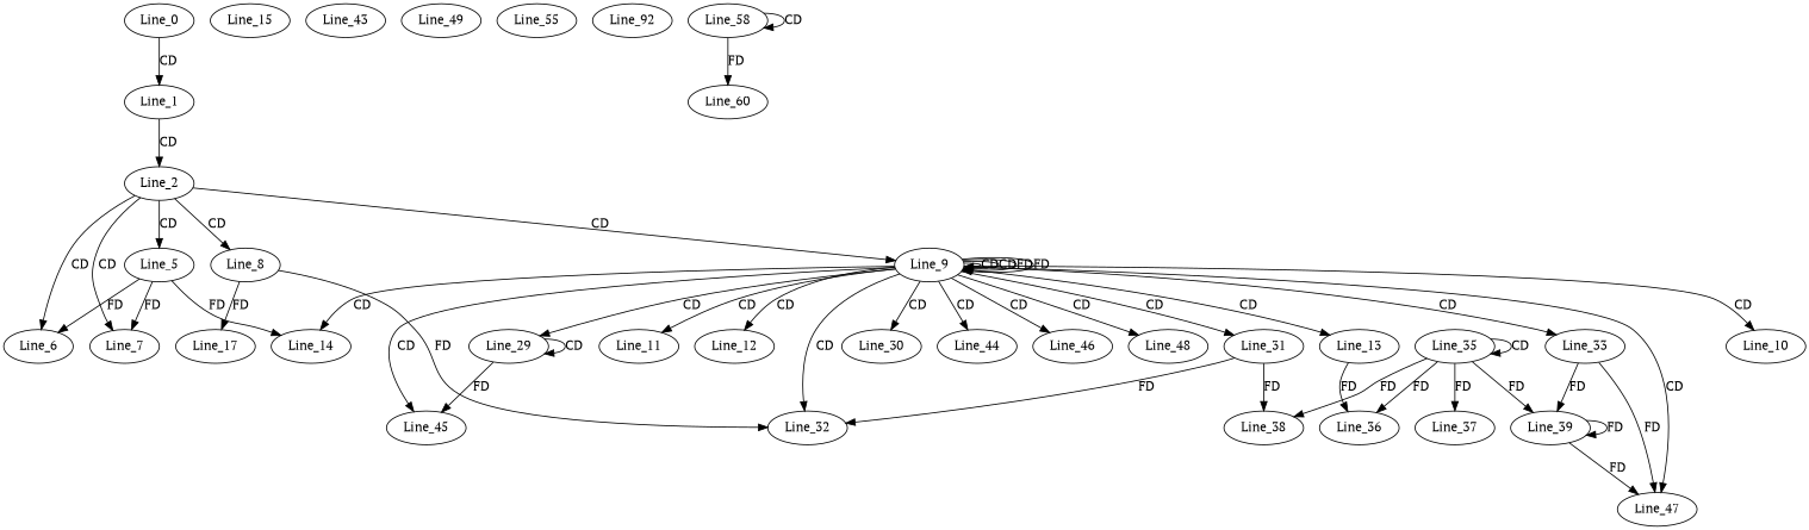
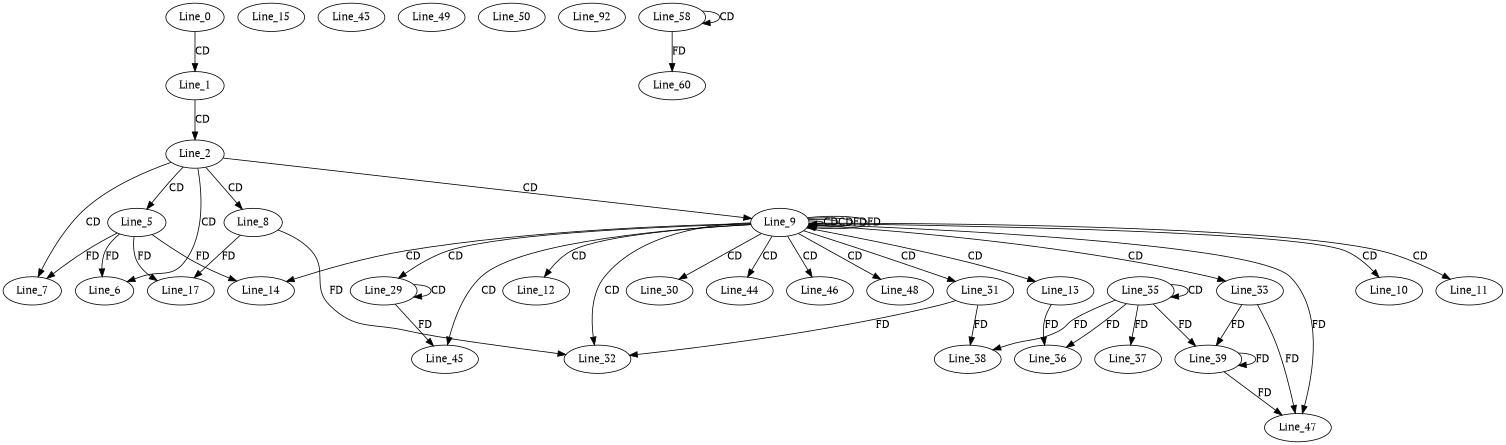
  digraph {
    fontname="PT Serif"
    node [fontname="PT Serif"]
    edge [fontname="PT Serif"]
    Line_0
    Line_1
    Line_2
    Line_5
    Line_6
    Line_7
    Line_8
    Line_9
    Line_14
    Line_17
    Line_32
    Line_10
    Line_11
    Line_12
    Line_13
    Line_29
    Line_30
    Line_31
    Line_33
    Line_44
    Line_45
    Line_46
    Line_47
    Line_48
    Line_36
    Line_38
    Line_39
    Line_15
    Line_35
    Line_37
    Line_43
    Line_49
-   Line_50 [label=Line_55]
+   Line_50
    n34 [label=Line_92]
    Line_58
    Line_60
    Line_0 -> Line_1 [label=CD]
    Line_1 -> Line_2 [label=CD]
    Line_2 -> Line_5 [label=CD]
    Line_2 -> Line_6 [label=CD]
    Line_2 -> Line_7 [label=CD]
    Line_2 -> Line_8 [label=CD]
    Line_2 -> Line_9 [label=CD]
    Line_5 -> Line_6 [label=FD]
    Line_5 -> Line_7 [label=FD]
    Line_5 -> Line_14 [label=FD]
+   Line_5 -> Line_17 [label=FD]
    Line_8 -> Line_17 [label=FD]
    Line_8 -> Line_32 [label=FD]
    Line_9 -> Line_9 [label=CD]
    Line_9 -> Line_9 [label=CD]
    Line_9 -> Line_9 [label=FD]
    Line_9 -> Line_9 [label=FD]
    Line_9 -> Line_14 [label=CD]
    Line_9 -> Line_32 [label=CD]
    Line_9 -> Line_10 [label=CD]
    Line_9 -> Line_11 [label=CD]
    Line_9 -> Line_12 [label=CD]
    Line_9 -> Line_13 [label=CD]
    Line_9 -> Line_29 [label=CD]
    Line_9 -> Line_30 [label=CD]
    Line_9 -> Line_31 [label=CD]
    Line_9 -> Line_33 [label=CD]
    Line_9 -> Line_44 [label=CD]
    Line_9 -> Line_45 [label=CD]
    Line_9 -> Line_46 [label=CD]
-   Line_9 -> Line_47 [label=CD]
+   Line_9 -> Line_47 [label=FD]
    Line_9 -> Line_48 [label=CD]
    Line_13 -> Line_36 [label=FD]
    Line_29 -> Line_29 [label=CD]
    Line_29 -> Line_45 [label=FD]
    Line_31 -> Line_32 [label=FD]
    Line_31 -> Line_38 [label=FD]
    Line_33 -> Line_47 [label=FD]
    Line_33 -> Line_39 [label=FD]
    Line_39 -> Line_47 [label=FD]
    Line_39 -> Line_39 [label=FD]
    Line_35 -> Line_36 [label=FD]
    Line_35 -> Line_38 [label=FD]
    Line_35 -> Line_39 [label=FD]
    Line_35 -> Line_35 [label=CD]
    Line_35 -> Line_37 [label=FD]
    Line_58 -> Line_58 [label=CD]
    Line_58 -> Line_60 [label=FD]
  }
